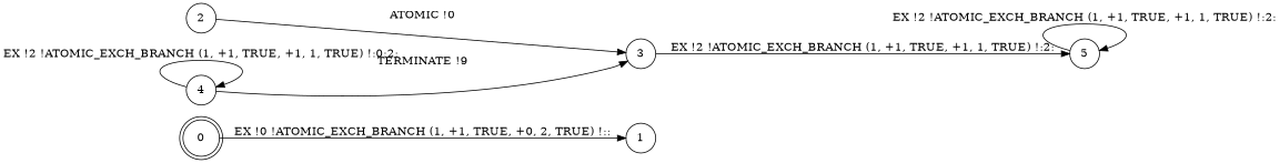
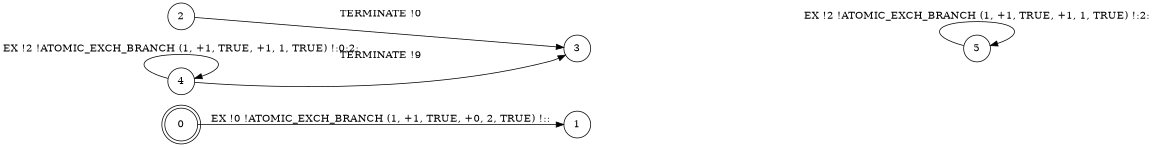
  digraph {
    rankdir=LR
    node [shape=circle]
    0 [peripheries=2]
    1
    2
    3
    5
    4
    0 -> 1 [label="EX !0 !ATOMIC_EXCH_BRANCH (1, +1, TRUE, +0, 2, TRUE) !::"]
-   2 -> 3 [label="ATOMIC !0"]
-   3 -> 5 [label="EX !2 !ATOMIC_EXCH_BRANCH (1, +1, TRUE, +1, 1, TRUE) !:2:"]
+   2 -> 3 [label="TERMINATE !0"]
    5 -> 5 [label="EX !2 !ATOMIC_EXCH_BRANCH (1, +1, TRUE, +1, 1, TRUE) !:2:"]
    4 -> 3 [label="TERMINATE !9"]
    4 -> 4 [label="EX !2 !ATOMIC_EXCH_BRANCH (1, +1, TRUE, +1, 1, TRUE) !:0:2:"]
  }
